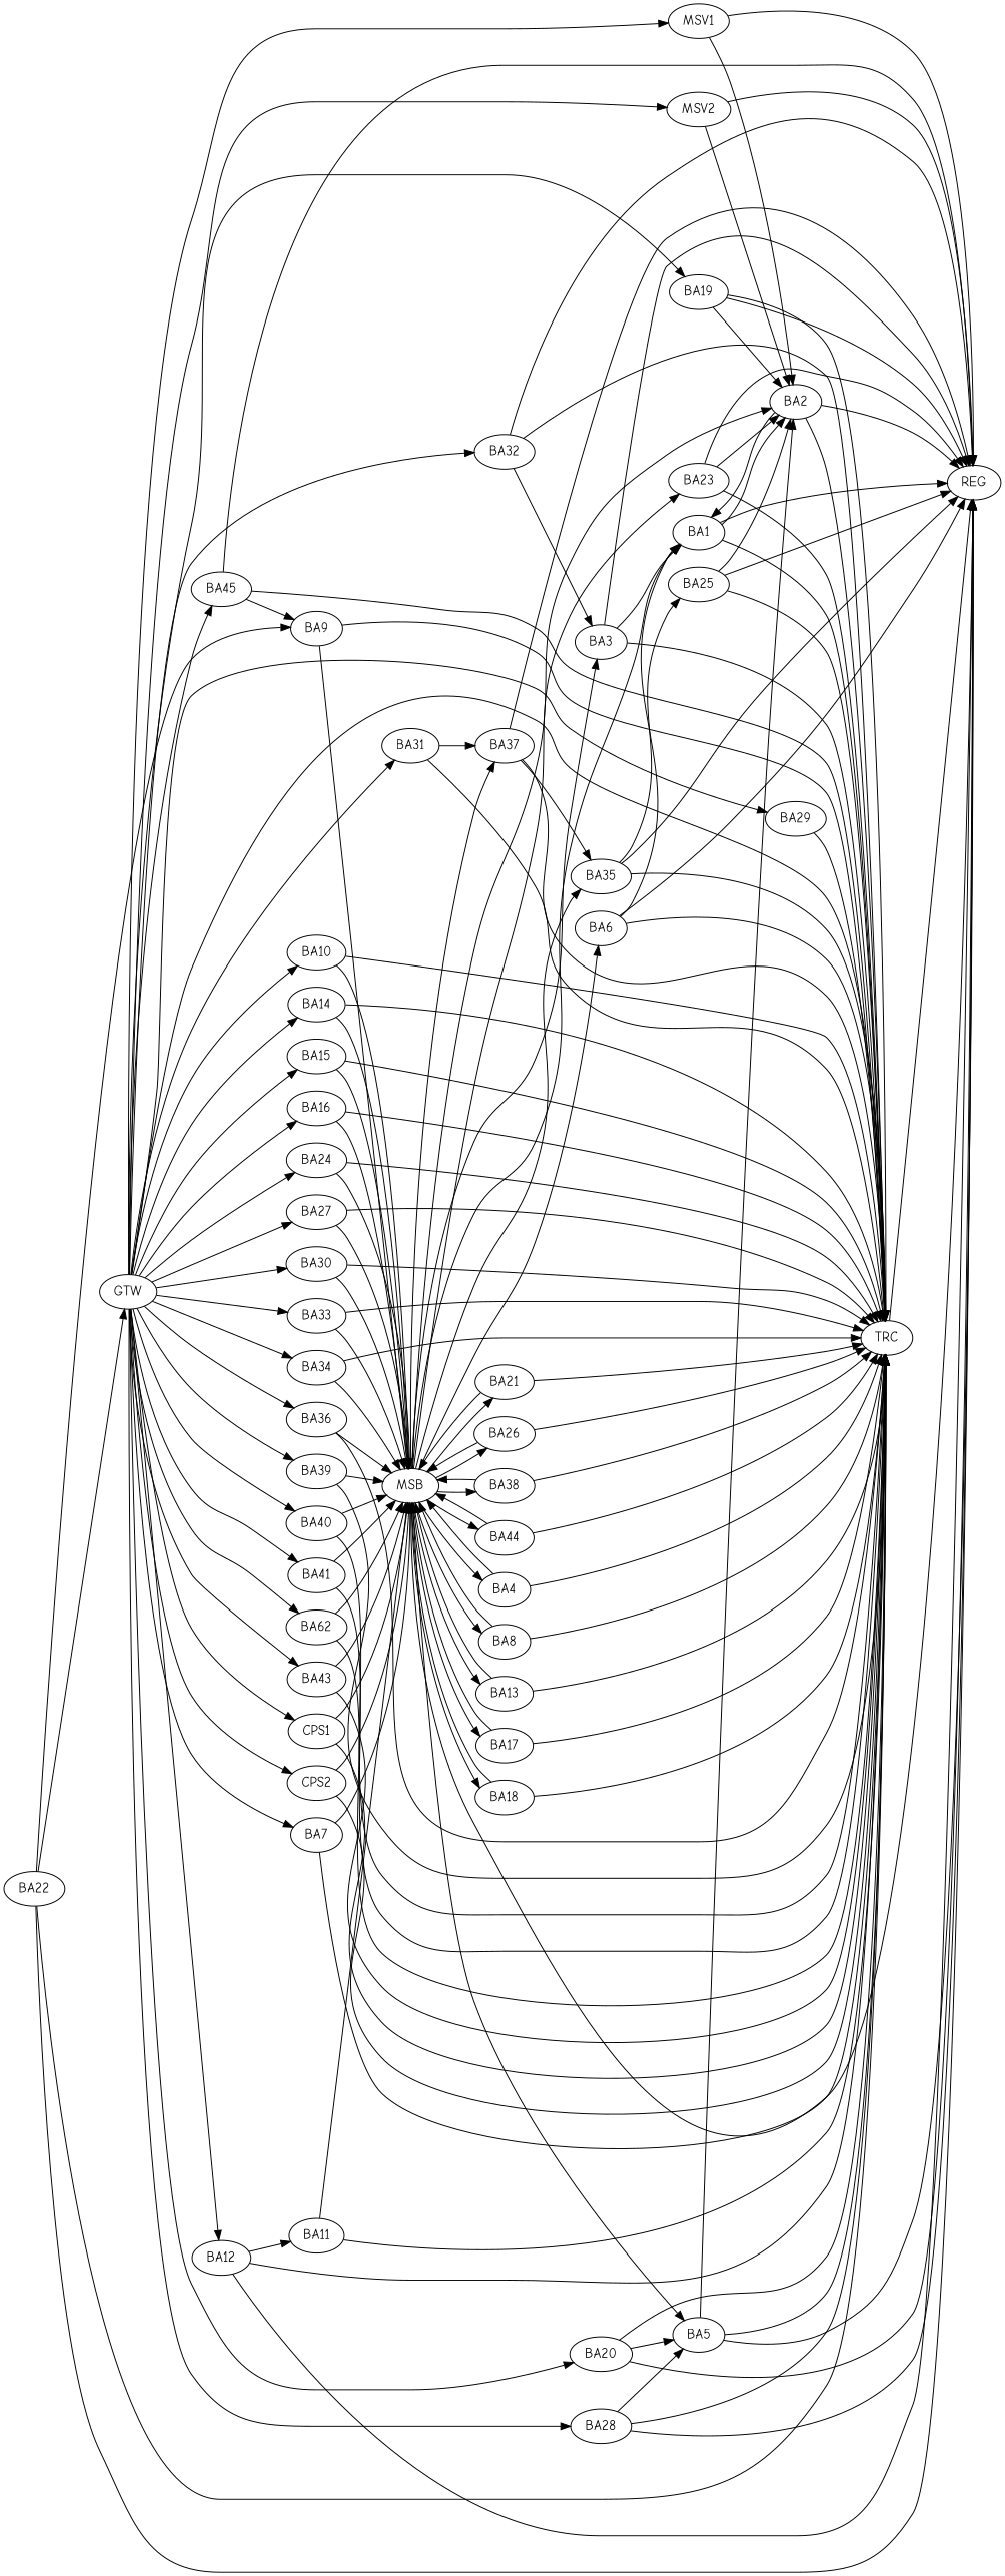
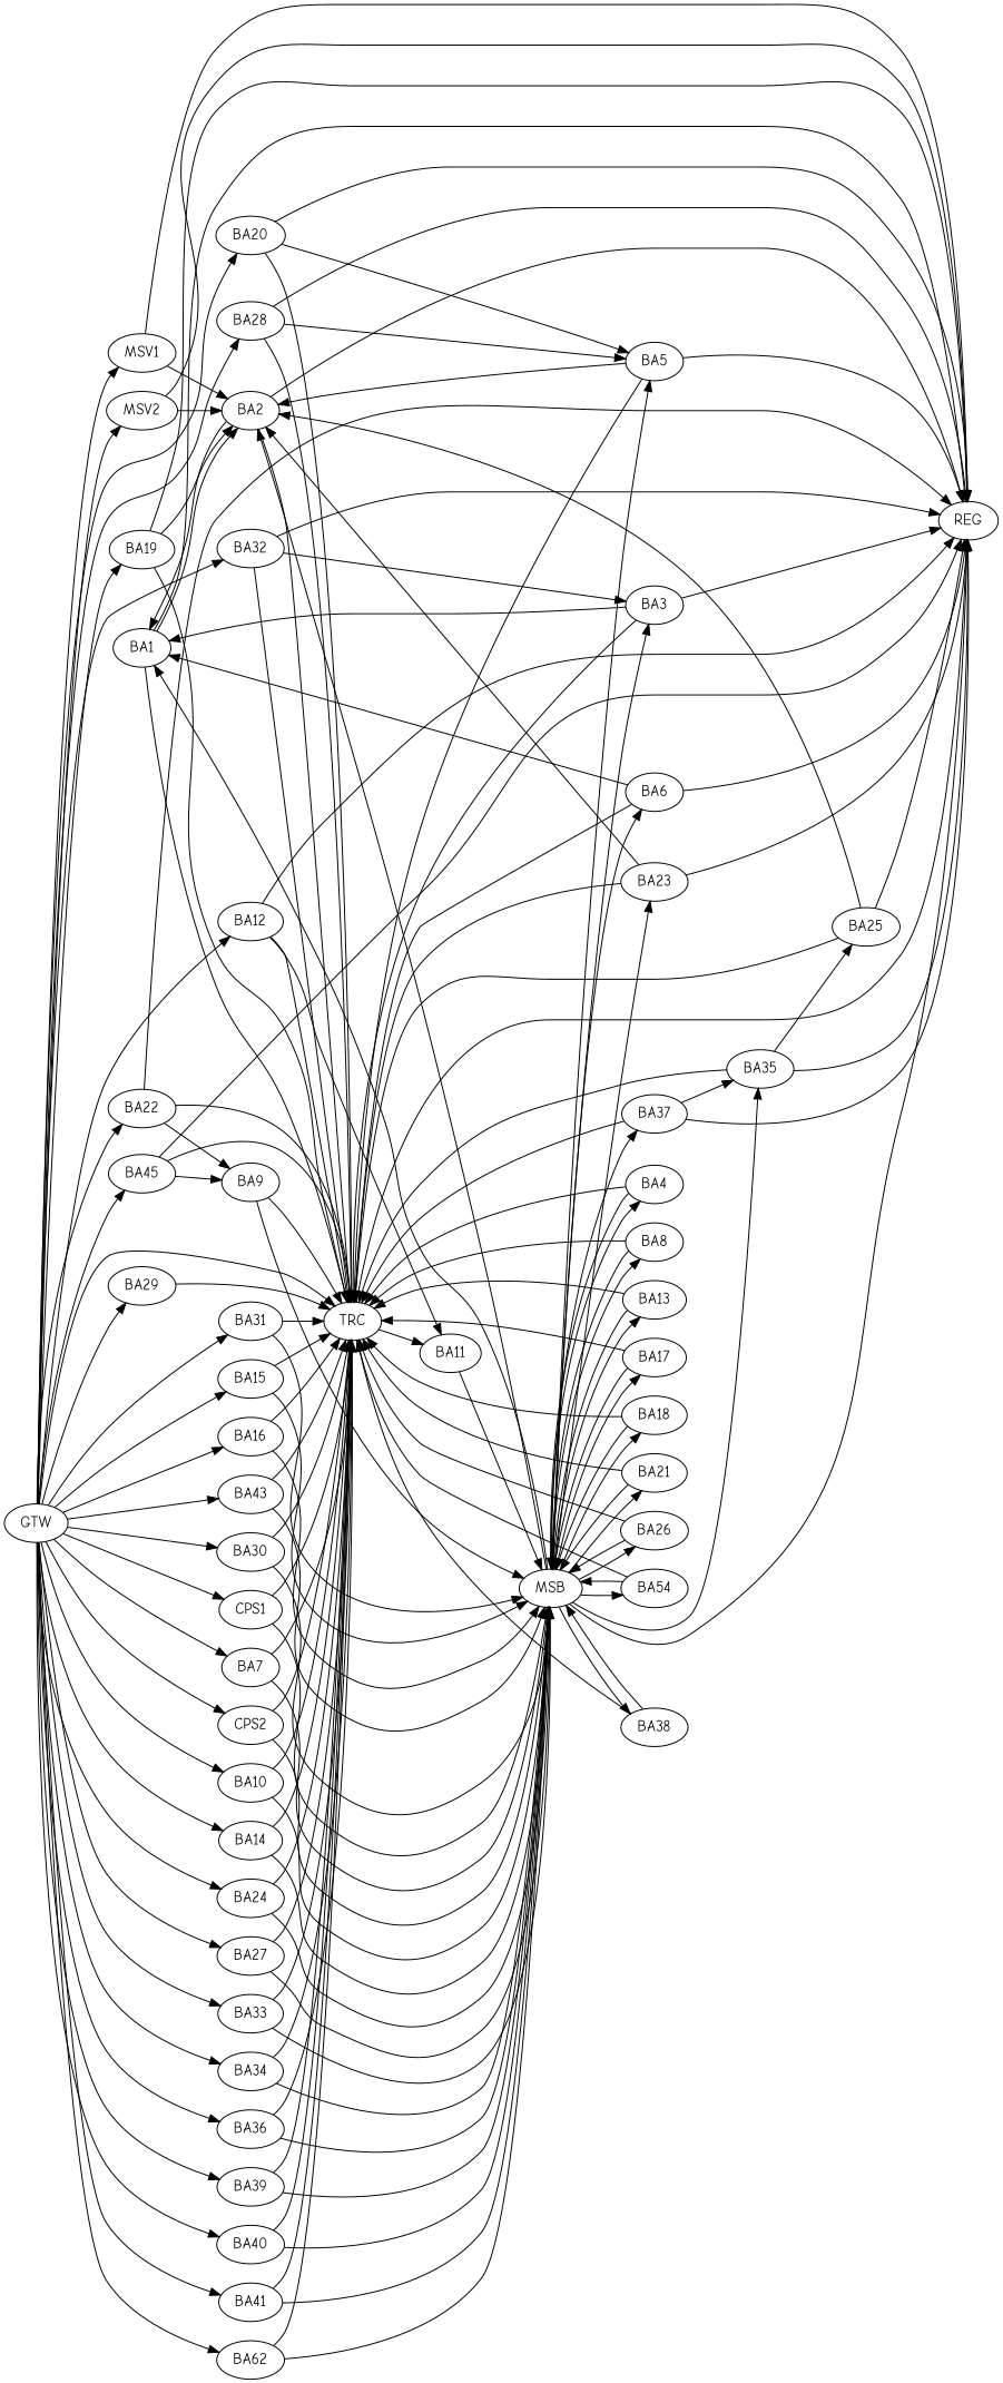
  strict digraph {
    fontname="Comic Neue"
    rankdir=LR
    node [fontname="Comic Neue"]
    edge [fontname="Comic Neue"]
    n1 [label=BA1]
    n2 [label=BA2]
    n3 [label=REG]
    n4 [label=TRC]
    n5 [label=BA3]
    n6 [label=BA4]
    n7 [label=MSB]
    n8 [label=BA5]
    n9 [label=BA6]
    n10 [label=BA8]
    n11 [label=BA13]
    n12 [label=BA17]
    n13 [label=BA18]
    n14 [label=BA21]
    n15 [label=BA23]
    n16 [label=BA26]
    n17 [label=BA35]
    n18 [label=BA37]
    n19 [label=BA38]
-   n20 [label=BA44]
+   n20 [label=BA54]
    n21 [label=BA7]
    n22 [label=BA9]
    n23 [label=BA10]
    n24 [label=BA11]
    n25 [label=BA12]
    n26 [label=BA14]
    n27 [label=BA15]
    n28 [label=BA16]
    n29 [label=BA19]
    n30 [label=BA20]
    n31 [label=BA22]
    n32 [label=BA24]
    n33 [label=BA25]
    n34 [label=BA27]
    n35 [label=BA28]
    n36 [label=BA29]
    n37 [label=BA30]
    n38 [label=BA31]
    n39 [label=BA32]
    n40 [label=BA33]
    n41 [label=BA34]
    n42 [label=BA36]
    n43 [label=BA39]
    n44 [label=BA40]
    n45 [label=BA41]
    n46 [label=BA62]
    n47 [label=BA43]
    n48 [label=BA45]
    n49 [label=CPS1]
    n50 [label=CPS2]
    n51 [label=GTW]
    n52 [label=MSV1]
    n53 [label=MSV2]
    n1 -> n2
    n1 -> n3
    n1 -> n4
    n2 -> n1
    n2 -> n3
    n2 -> n4
    n4 -> n3
    n5 -> n1
    n5 -> n3
    n5 -> n4
    n6 -> n4
    n6 -> n7
    n7 -> n1
    n7 -> n2
    n7 -> n3
    n7 -> n5
    n7 -> n6
    n7 -> n8
    n7 -> n9
    n7 -> n10
    n7 -> n11
    n7 -> n12
    n7 -> n13
    n7 -> n14
    n7 -> n15
    n7 -> n16
    n7 -> n17
    n7 -> n18
    n7 -> n19
    n7 -> n20
    n8 -> n2
    n8 -> n3
    n8 -> n4
    n9 -> n1
    n9 -> n3
    n9 -> n4
    n10 -> n4
    n10 -> n7
    n11 -> n4
    n11 -> n7
    n12 -> n4
    n12 -> n7
    n13 -> n4
    n13 -> n7
    n14 -> n4
    n14 -> n7
    n15 -> n2
    n15 -> n3
    n15 -> n4
    n16 -> n4
    n16 -> n7
    n17 -> n3
    n17 -> n4
    n17 -> n33
    n18 -> n3
    n18 -> n4
    n18 -> n17
    n19 -> n4
    n19 -> n7
    n20 -> n4
    n20 -> n7
    n21 -> n4
    n21 -> n7
    n22 -> n4
    n22 -> n7
    n23 -> n4
    n23 -> n7
-   n24 -> n4
+   n4 -> n24
    n24 -> n7
    n25 -> n3
    n25 -> n4
    n25 -> n24
    n26 -> n4
    n26 -> n7
    n27 -> n4
    n27 -> n7
    n28 -> n4
    n28 -> n7
    n29 -> n2
    n29 -> n3
    n29 -> n4
    n30 -> n3
    n30 -> n4
    n30 -> n8
    n31 -> n3
    n31 -> n4
    n31 -> n22
    n32 -> n4
    n32 -> n7
    n33 -> n2
    n33 -> n3
    n33 -> n4
    n34 -> n4
    n34 -> n7
    n35 -> n3
    n35 -> n4
    n35 -> n8
    n36 -> n4
    n37 -> n4
    n37 -> n7
    n38 -> n4
-   n38 -> n18
+   n38 -> n7
    n39 -> n3
    n39 -> n4
    n39 -> n5
    n40 -> n4
    n40 -> n7
    n41 -> n4
    n41 -> n7
    n42 -> n4
    n42 -> n7
    n43 -> n4
    n43 -> n7
    n44 -> n4
    n44 -> n7
    n45 -> n4
    n45 -> n7
    n46 -> n4
    n46 -> n7
    n47 -> n4
    n47 -> n7
    n48 -> n3
    n48 -> n4
    n48 -> n22
    n49 -> n4
    n49 -> n7
    n50 -> n4
    n50 -> n7
    n51 -> n4
    n51 -> n21
    n51 -> n23
    n51 -> n25
    n51 -> n26
    n51 -> n27
    n51 -> n28
    n51 -> n29
    n51 -> n30
-   n31 -> n51
+   n51 -> n31
    n51 -> n32
    n51 -> n34
    n51 -> n35
    n51 -> n36
    n51 -> n37
    n51 -> n38
    n51 -> n39
    n51 -> n40
    n51 -> n41
    n51 -> n42
    n51 -> n43
    n51 -> n44
    n51 -> n45
    n51 -> n46
    n51 -> n47
    n51 -> n48
    n51 -> n49
    n51 -> n50
    n51 -> n52
    n51 -> n53
    n52 -> n2
    n52 -> n3
    n53 -> n2
    n53 -> n3
  }
